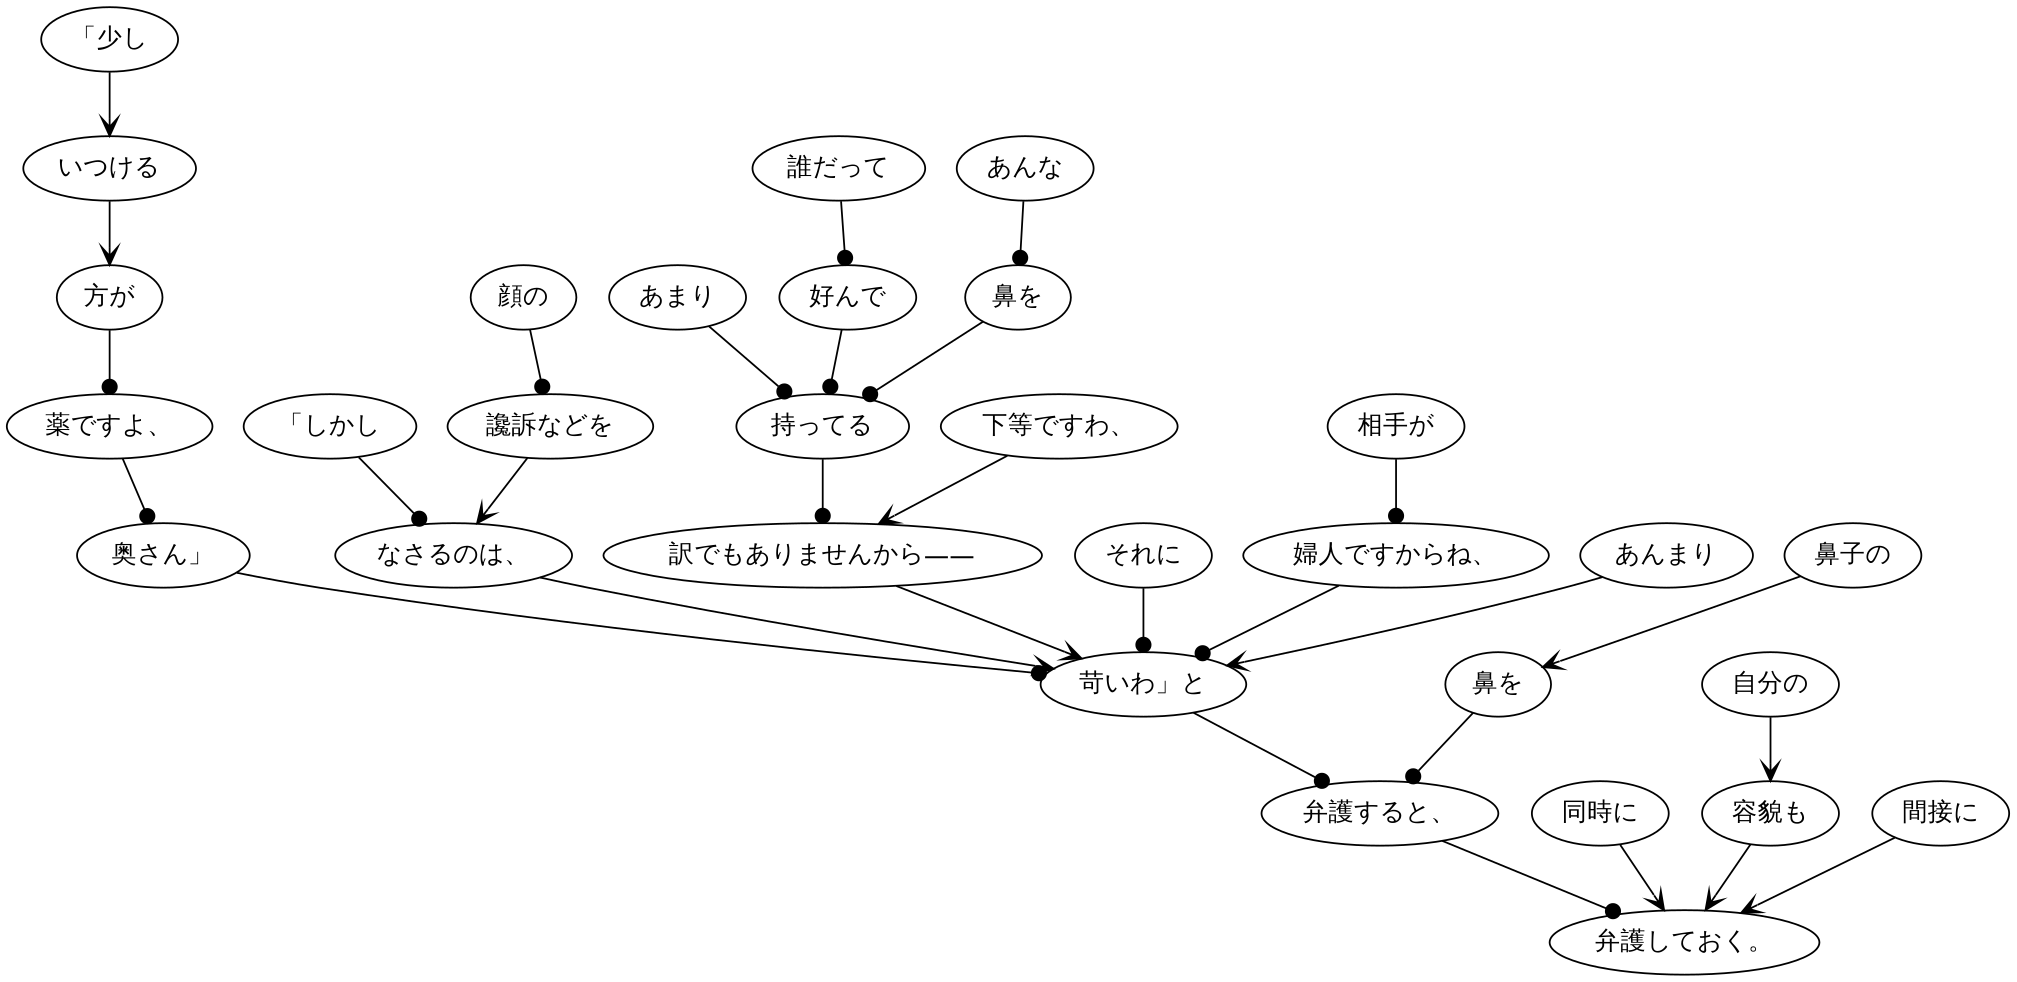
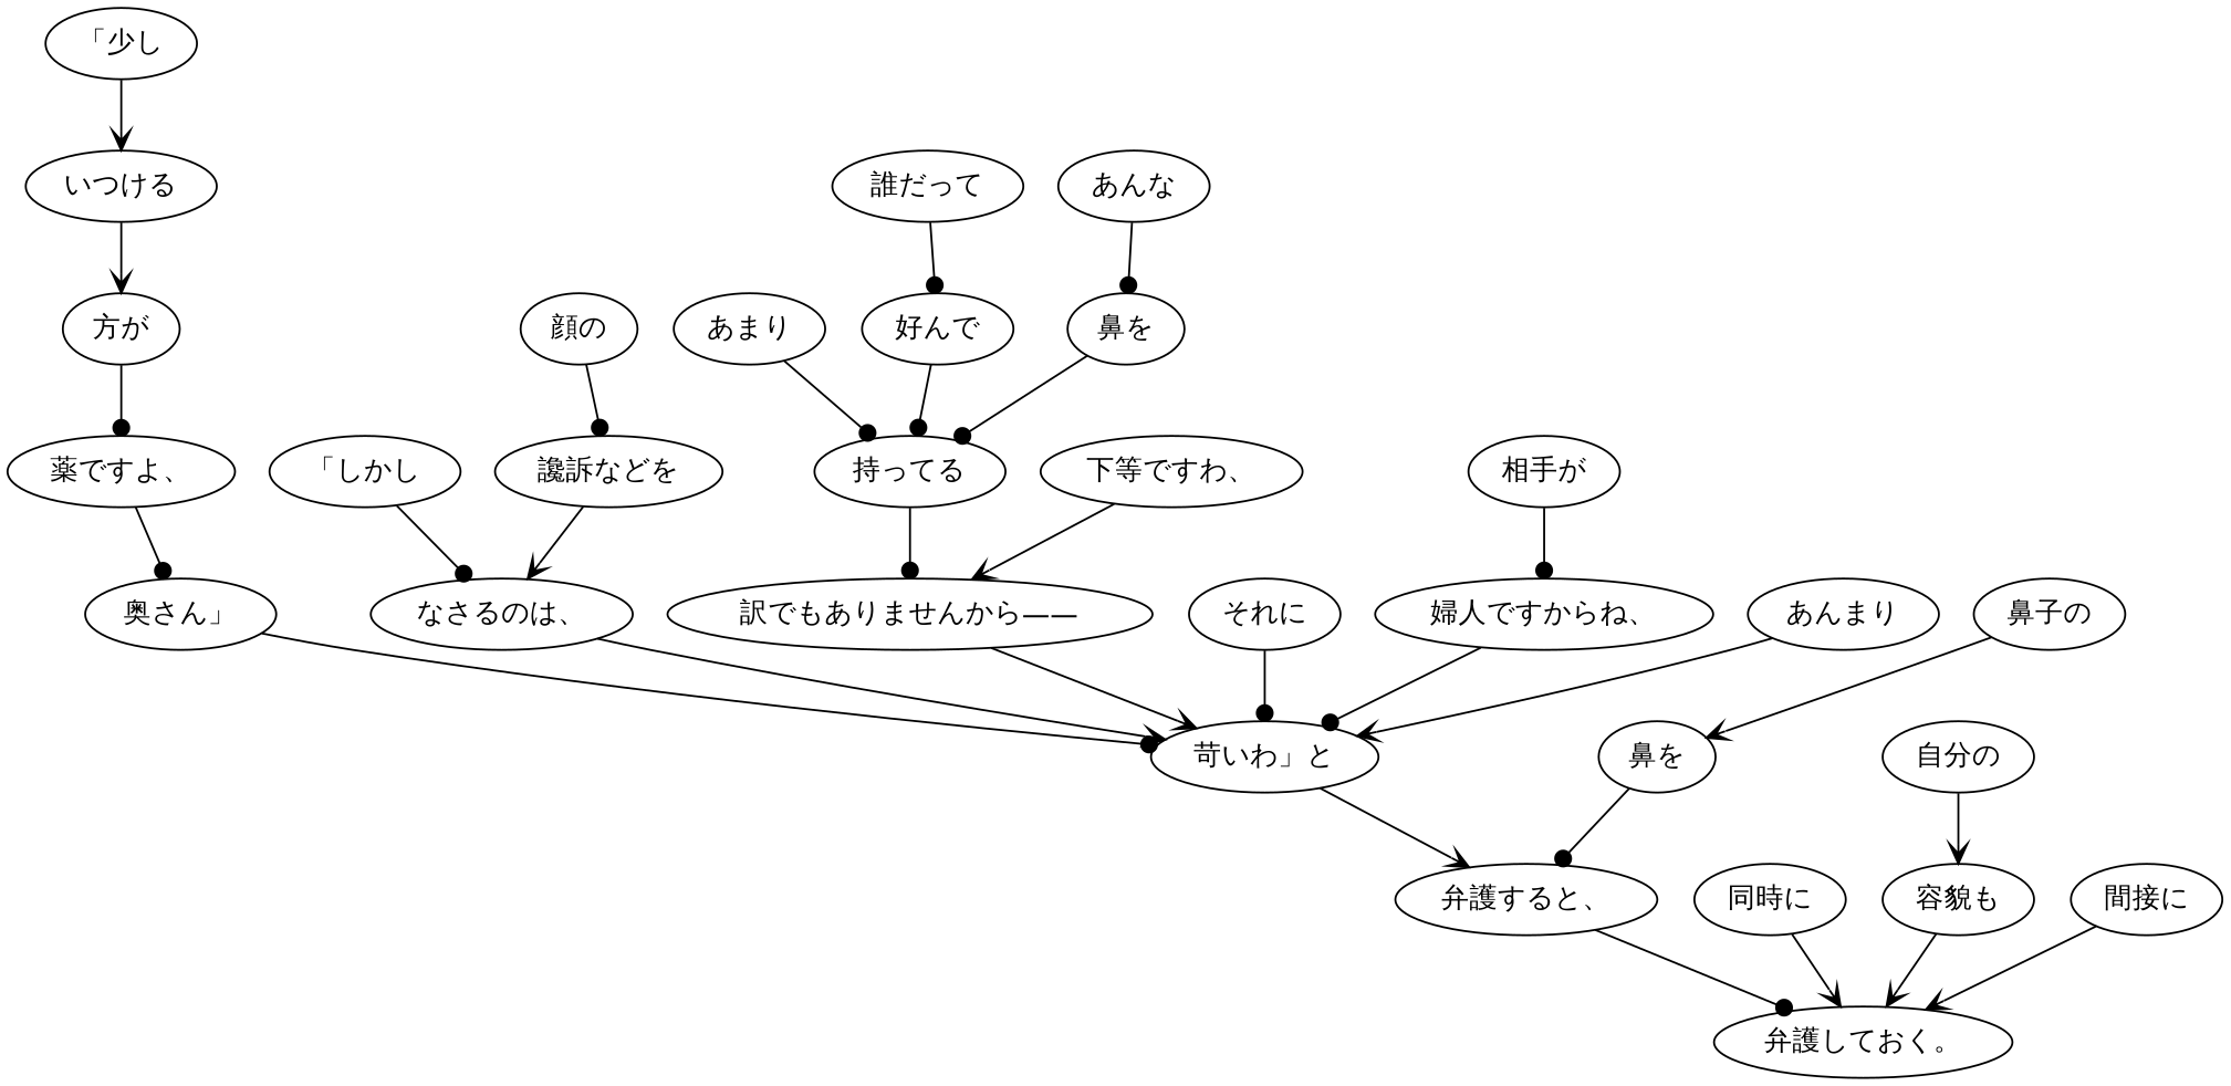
  digraph {
    edge [arrowhead=dot]
    n1 [label="「少し"]
    n2 [label="いつける"]
    n3 [label="方が"]
    n4 [label="薬ですよ、"]
    n5 [label="奥さん」"]
    n6 [label="苛いわ」と"]
    n7 [label="弁護すると、"]
    n8 [label="「しかし"]
    n9 [label="なさるのは、"]
    n10 [label="顔の"]
    n11 [label="讒訴などを"]
    n12 [label="あまり"]
    n13 [label="持ってる"]
    n14 [label="下等ですわ、"]
    n15 [label="訳でもありませんから——"]
    n16 [label="誰だって"]
    n17 [label="好んで"]
    n18 [label="あんな"]
    n19 [label="鼻を"]
    n20 [label="それに"]
    n21 [label="相手が"]
    n22 [label="婦人ですからね、"]
    n23 [label="あんまり"]
    n24 [label="弁護しておく。"]
    n25 [label="鼻子の"]
    n26 [label="鼻を"]
    n27 [label="同時に"]
    n28 [label="自分の"]
    n29 [label="容貌も"]
    n30 [label="間接に"]
    n1 -> n2 [arrowhead=vee]
    n2 -> n3 [arrowhead=vee]
    n3 -> n4
    n4 -> n5
    n5 -> n6
-   n6 -> n7
+   n6 -> n7 [arrowhead=vee]
    n7 -> n24
    n8 -> n9
    n9 -> n6 [arrowhead=vee]
    n10 -> n11
    n11 -> n9 [arrowhead=vee]
    n12 -> n13
    n13 -> n15
    n14 -> n15 [arrowhead=vee]
    n15 -> n6 [arrowhead=vee]
    n16 -> n17
    n17 -> n13
    n18 -> n19
    n19 -> n13
    n20 -> n6
    n21 -> n22
    n22 -> n6
    n23 -> n6 [arrowhead=vee]
    n25 -> n26 [arrowhead=vee]
    n26 -> n7
    n27 -> n24 [arrowhead=vee]
    n28 -> n29 [arrowhead=vee]
    n29 -> n24 [arrowhead=vee]
    n30 -> n24 [arrowhead=vee]
  }
